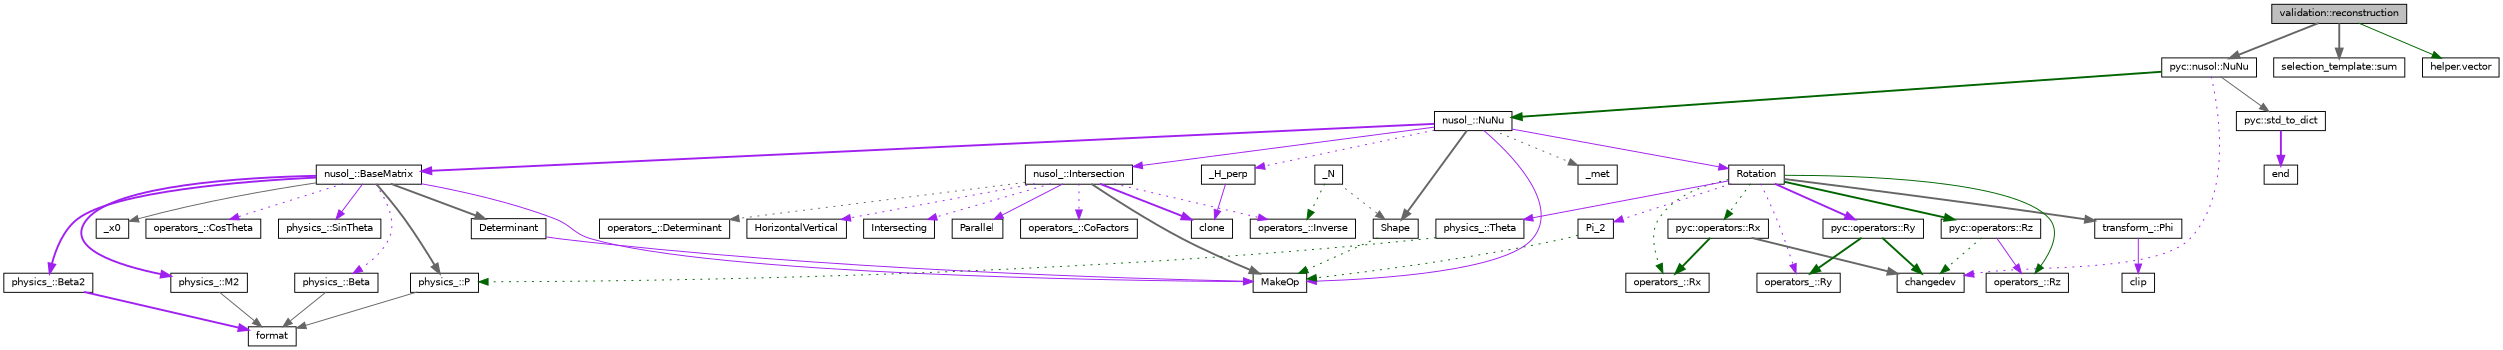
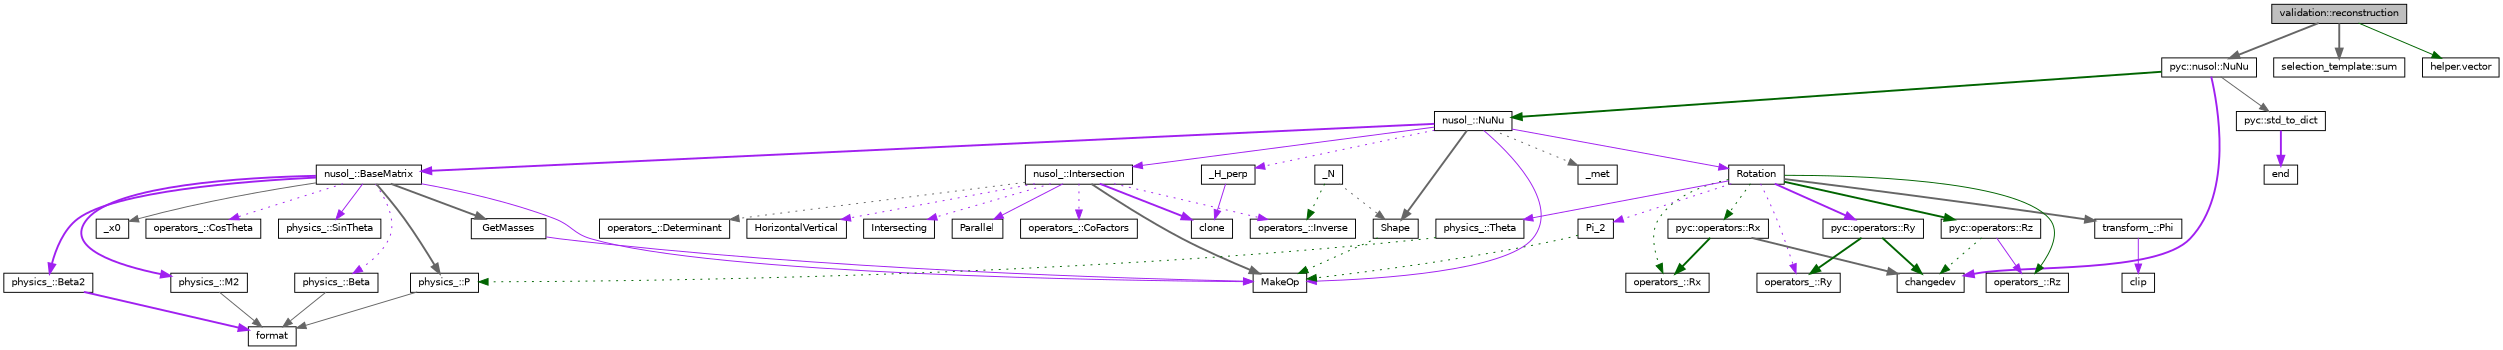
  digraph {
    rankdir=TB
    node [color=black fillcolor=white fontname=Helvetica fontsize=10 shape=record style=filled]
    edge [color=purple fontname=Helvetica fontsize=10 labelfontname=Helvetica labelfontsize=10 style=bold]
    n1 [fillcolor=grey75 fontcolor=black height=0.2 label="validation::reconstruction" width=0.4]
    n2 [height=0.2 label="pyc::nusol::NuNu" width=0.4]
    n3 [height=0.2 label="selection_template::sum" width=0.4]
    n4 [height=0.2 label="helper.vector" width=0.4]
    n5 [height=0.2 label=changedev width=0.4]
    n6 [height=0.2 label="nusol_::NuNu" width=0.4]
    n7 [height=0.2 label="pyc::std_to_dict" width=0.4]
    n8 [height=0.2 label=_H_perp width=0.4]
    n9 [height=0.2 label=_met width=0.4]
    n10 [height=0.2 label=Shape width=0.4]
    n11 [height=0.2 label=MakeOp width=0.4]
    n12 [height=0.2 label="nusol_::BaseMatrix" width=0.4]
    n13 [height=0.2 label="nusol_::Intersection" width=0.4]
    n14 [height=0.2 label=Rotation width=0.4]
    n15 [height=0.2 label=end width=0.4]
    n16 [height=0.2 label=clone width=0.4]
    n17 [height=0.2 label=_N width=0.4]
    n18 [height=0.2 label="operators_::Inverse" width=0.4]
    n19 [height=0.2 label=_x0 width=0.4]
    n20 [height=0.2 label="physics_::Beta" width=0.4]
    n21 [height=0.2 label="physics_::Beta2" width=0.4]
    n22 [height=0.2 label="operators_::CosTheta" width=0.4]
-   n23 [height=0.2 label=Determinant width=0.4]
+   n23 [height=0.2 label=GetMasses width=0.4]
    n24 [height=0.2 label="physics_::M2" width=0.4]
    n25 [height=0.2 label="physics_::P" width=0.4]
    n26 [height=0.2 label="physics_::SinTheta" width=0.4]
    n27 [height=0.2 label="operators_::CoFactors" width=0.4]
    n28 [height=0.2 label="operators_::Determinant" width=0.4]
    n29 [height=0.2 label=HorizontalVertical width=0.4]
    n30 [height=0.2 label=Intersecting width=0.4]
    n31 [height=0.2 label=Parallel width=0.4]
    n32 [height=0.2 label="transform_::Phi" width=0.4]
    n33 [height=0.2 label=Pi_2 width=0.4]
    n34 [height=0.2 label="operators_::Rx" width=0.4]
    n35 [height=0.2 label="pyc::operators::Rx" width=0.4]
    n36 [height=0.2 label="operators_::Ry" width=0.4]
    n37 [height=0.2 label="pyc::operators::Ry" width=0.4]
    n38 [height=0.2 label="operators_::Rz" width=0.4]
    n39 [height=0.2 label="pyc::operators::Rz" width=0.4]
    n40 [height=0.2 label="physics_::Theta" width=0.4]
    n41 [height=0.2 label=format width=0.4]
    n42 [height=0.2 label=clip width=0.4]
    n1 -> n2 [color=gray40]
    n1 -> n3 [color=gray40]
    n1 -> n4 [color=darkgreen style=solid]
-   n2 -> n5 [style=dotted]
+   n2 -> n5
    n2 -> n6 [color=darkgreen]
    n2 -> n7 [color=gray40 style=solid]
    n6 -> n8 [style=dotted]
    n6 -> n9 [color=gray40 style=dotted]
    n6 -> n10 [color=gray40]
    n6 -> n11 [style=solid]
    n6 -> n12
    n6 -> n13 [style=solid]
    n6 -> n14 [style=solid]
    n7 -> n15
    n8 -> n16 [style=solid]
    n10 -> n11 [color=darkgreen style=dotted]
    n12 -> n11 [style=solid]
    n12 -> n19 [color=gray40 style=solid]
    n12 -> n20 [style=dotted]
    n12 -> n21
    n12 -> n22 [style=dotted]
    n12 -> n23 [color=gray40]
    n12 -> n24
    n12 -> n25 [color=gray40]
    n12 -> n26 [style=solid]
    n13 -> n11 [color=gray40]
    n13 -> n16
    n13 -> n18 [style=dotted]
    n13 -> n27 [style=dotted]
    n13 -> n28 [color=gray40 style=dotted]
    n13 -> n29 [style=dotted]
    n13 -> n30 [style=dotted]
    n13 -> n31 [style=solid]
    n14 -> n32 [color=gray40]
    n14 -> n33 [style=dotted]
    n14 -> n34 [color=darkgreen style=dotted]
    n14 -> n35 [color=darkgreen style=dotted]
    n14 -> n36 [style=dotted]
    n14 -> n37
    n14 -> n38 [color=darkgreen style=solid]
    n14 -> n39 [color=darkgreen]
    n14 -> n40 [style=solid]
    n17 -> n10 [color=gray40 style=dotted]
    n17 -> n18 [color=darkgreen style=dotted]
    n20 -> n41 [color=gray40 style=solid]
    n21 -> n41
    n23 -> n11 [style=solid]
    n24 -> n41 [color=gray40 style=solid]
    n25 -> n41 [color=gray40 style=solid]
    n32 -> n42 [style=solid]
    n33 -> n11 [color=darkgreen style=dotted]
    n35 -> n5 [color=gray40]
    n35 -> n34 [color=darkgreen]
    n37 -> n5 [color=darkgreen]
    n37 -> n36 [color=darkgreen]
    n39 -> n5 [color=darkgreen style=dotted]
    n39 -> n38 [style=solid]
    n40 -> n25 [color=darkgreen style=dotted]
  }
